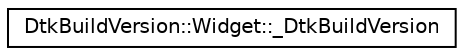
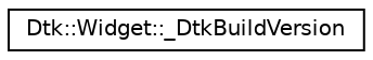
  digraph {
    rankdir=LR
-   n1 [color=black fillcolor=white fontname=Helvetica fontsize=10 height=0.2 label="DtkBuildVersion::Widget::_DtkBuildVersion" shape=record style=filled width=0.4]
+   n1 [color=black fillcolor=white fontname=Helvetica fontsize=10 height=0.2 label="Dtk::Widget::_DtkBuildVersion" shape=record style=filled width=0.4]
  }
